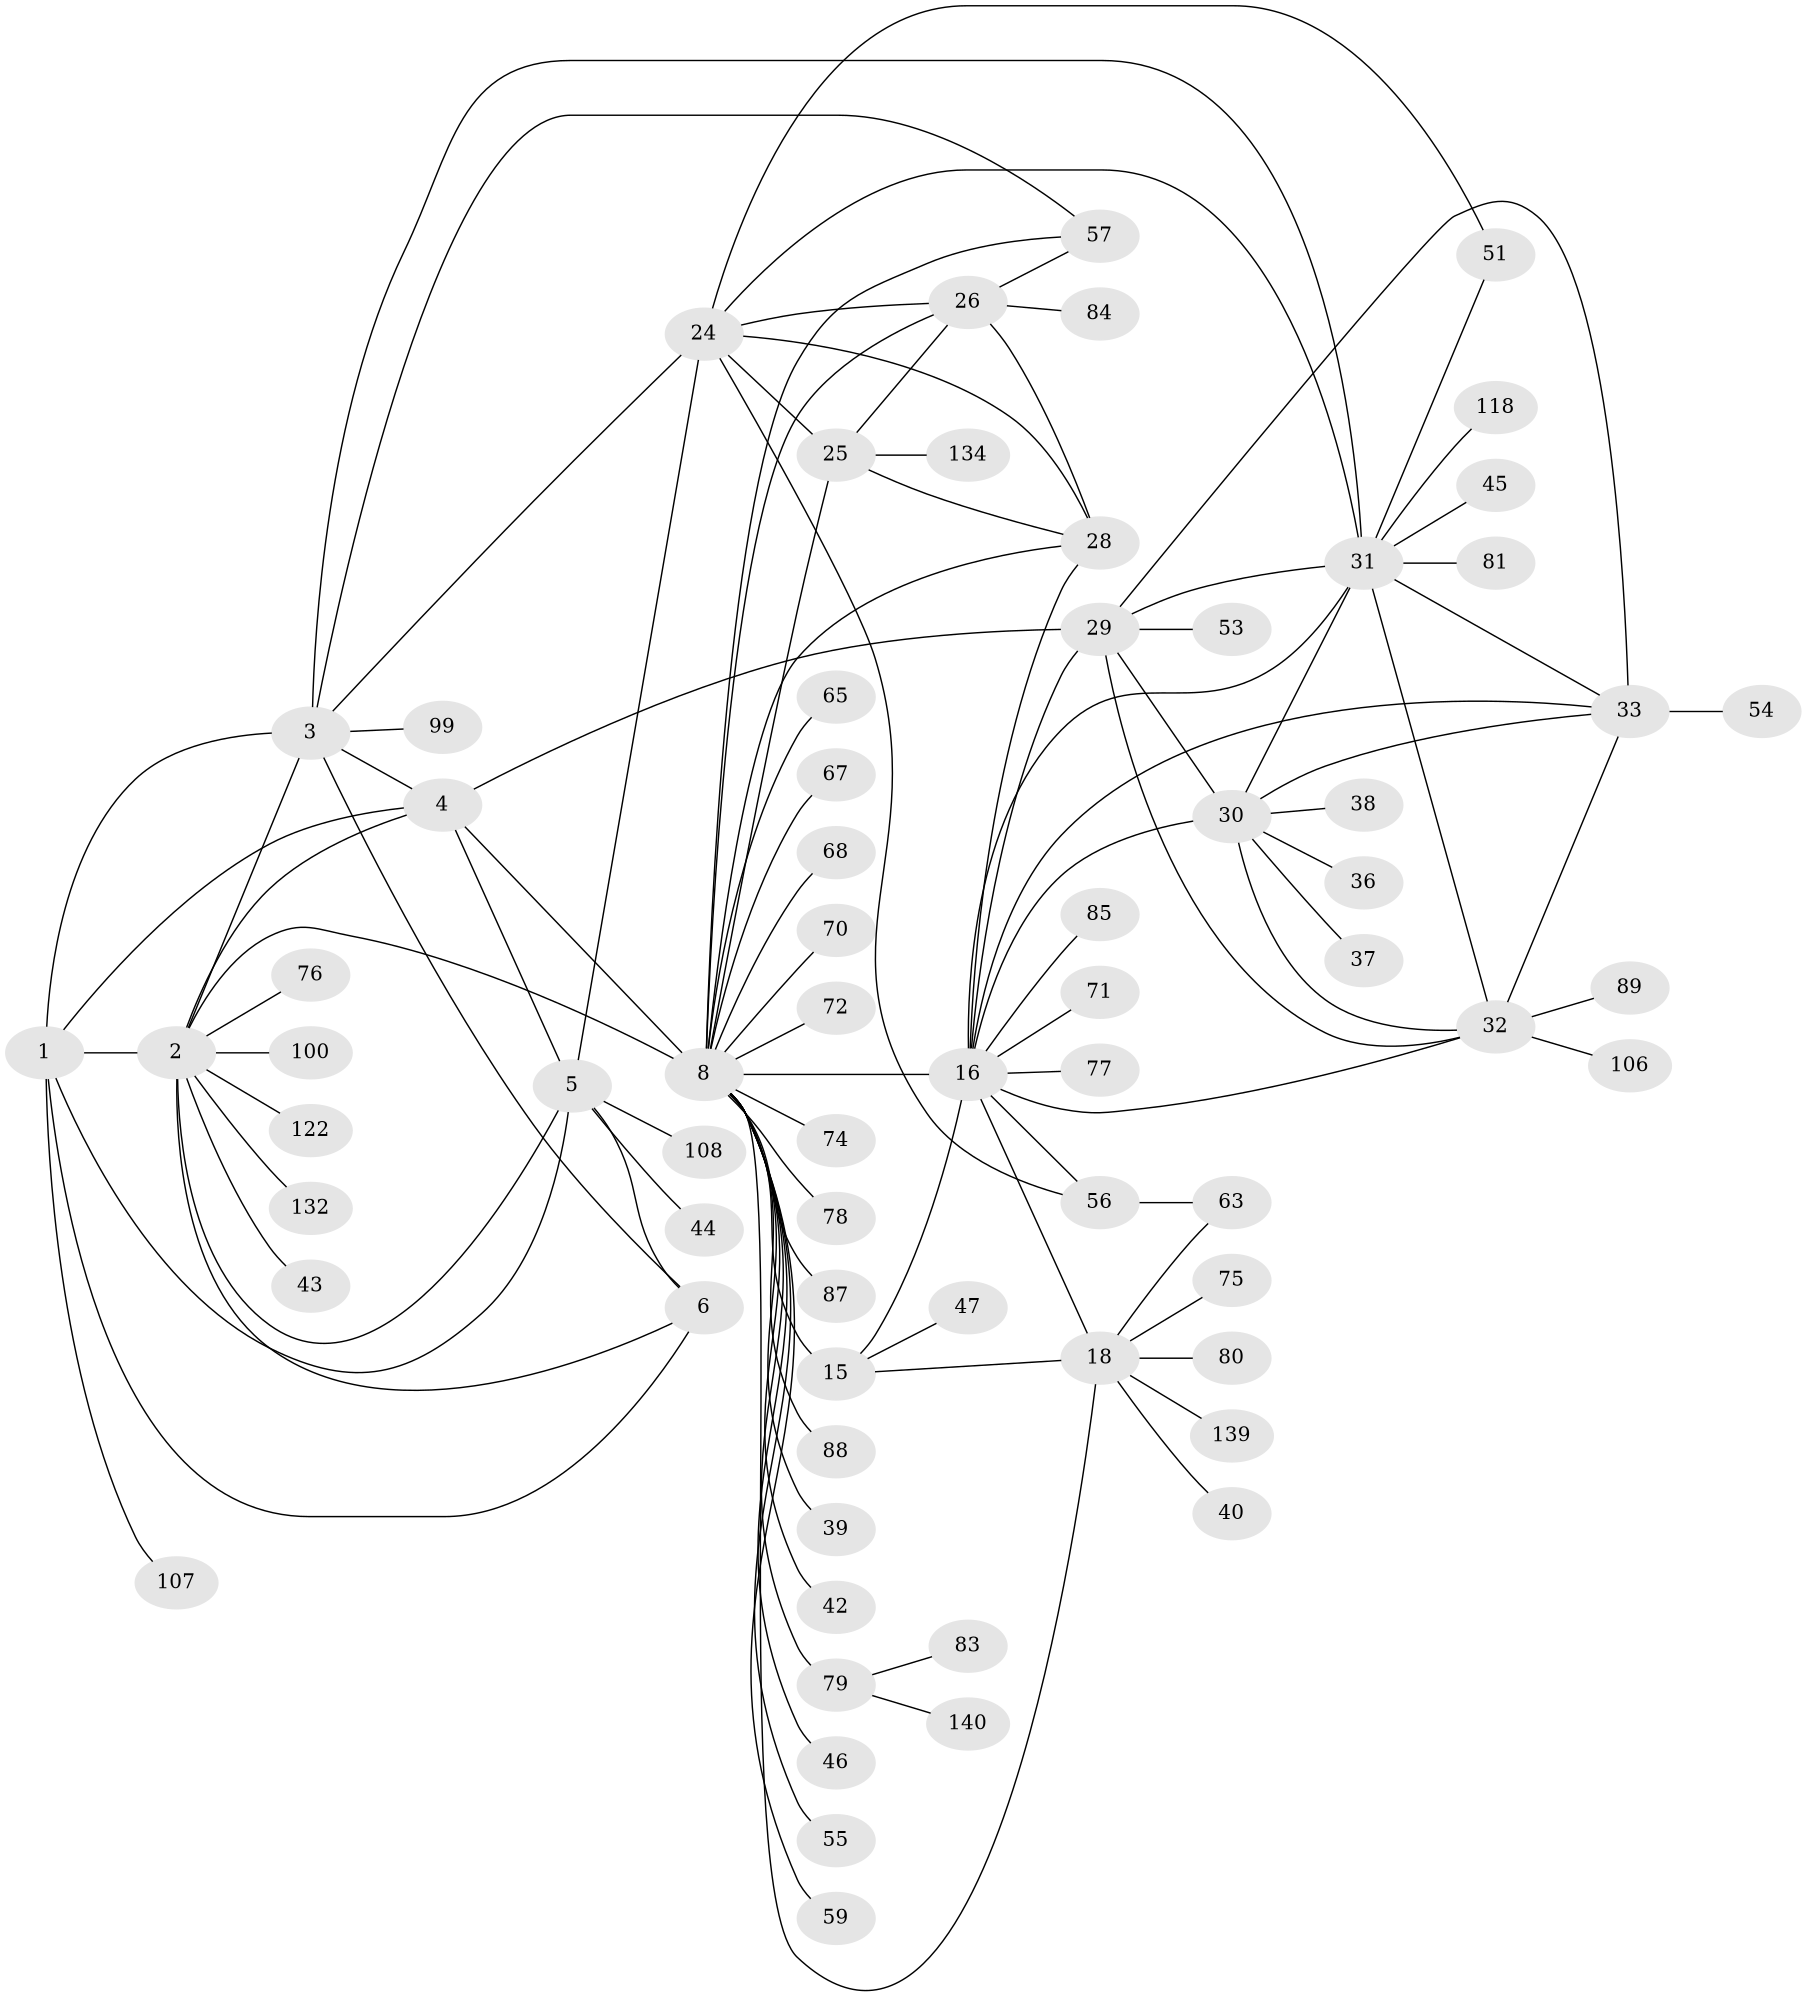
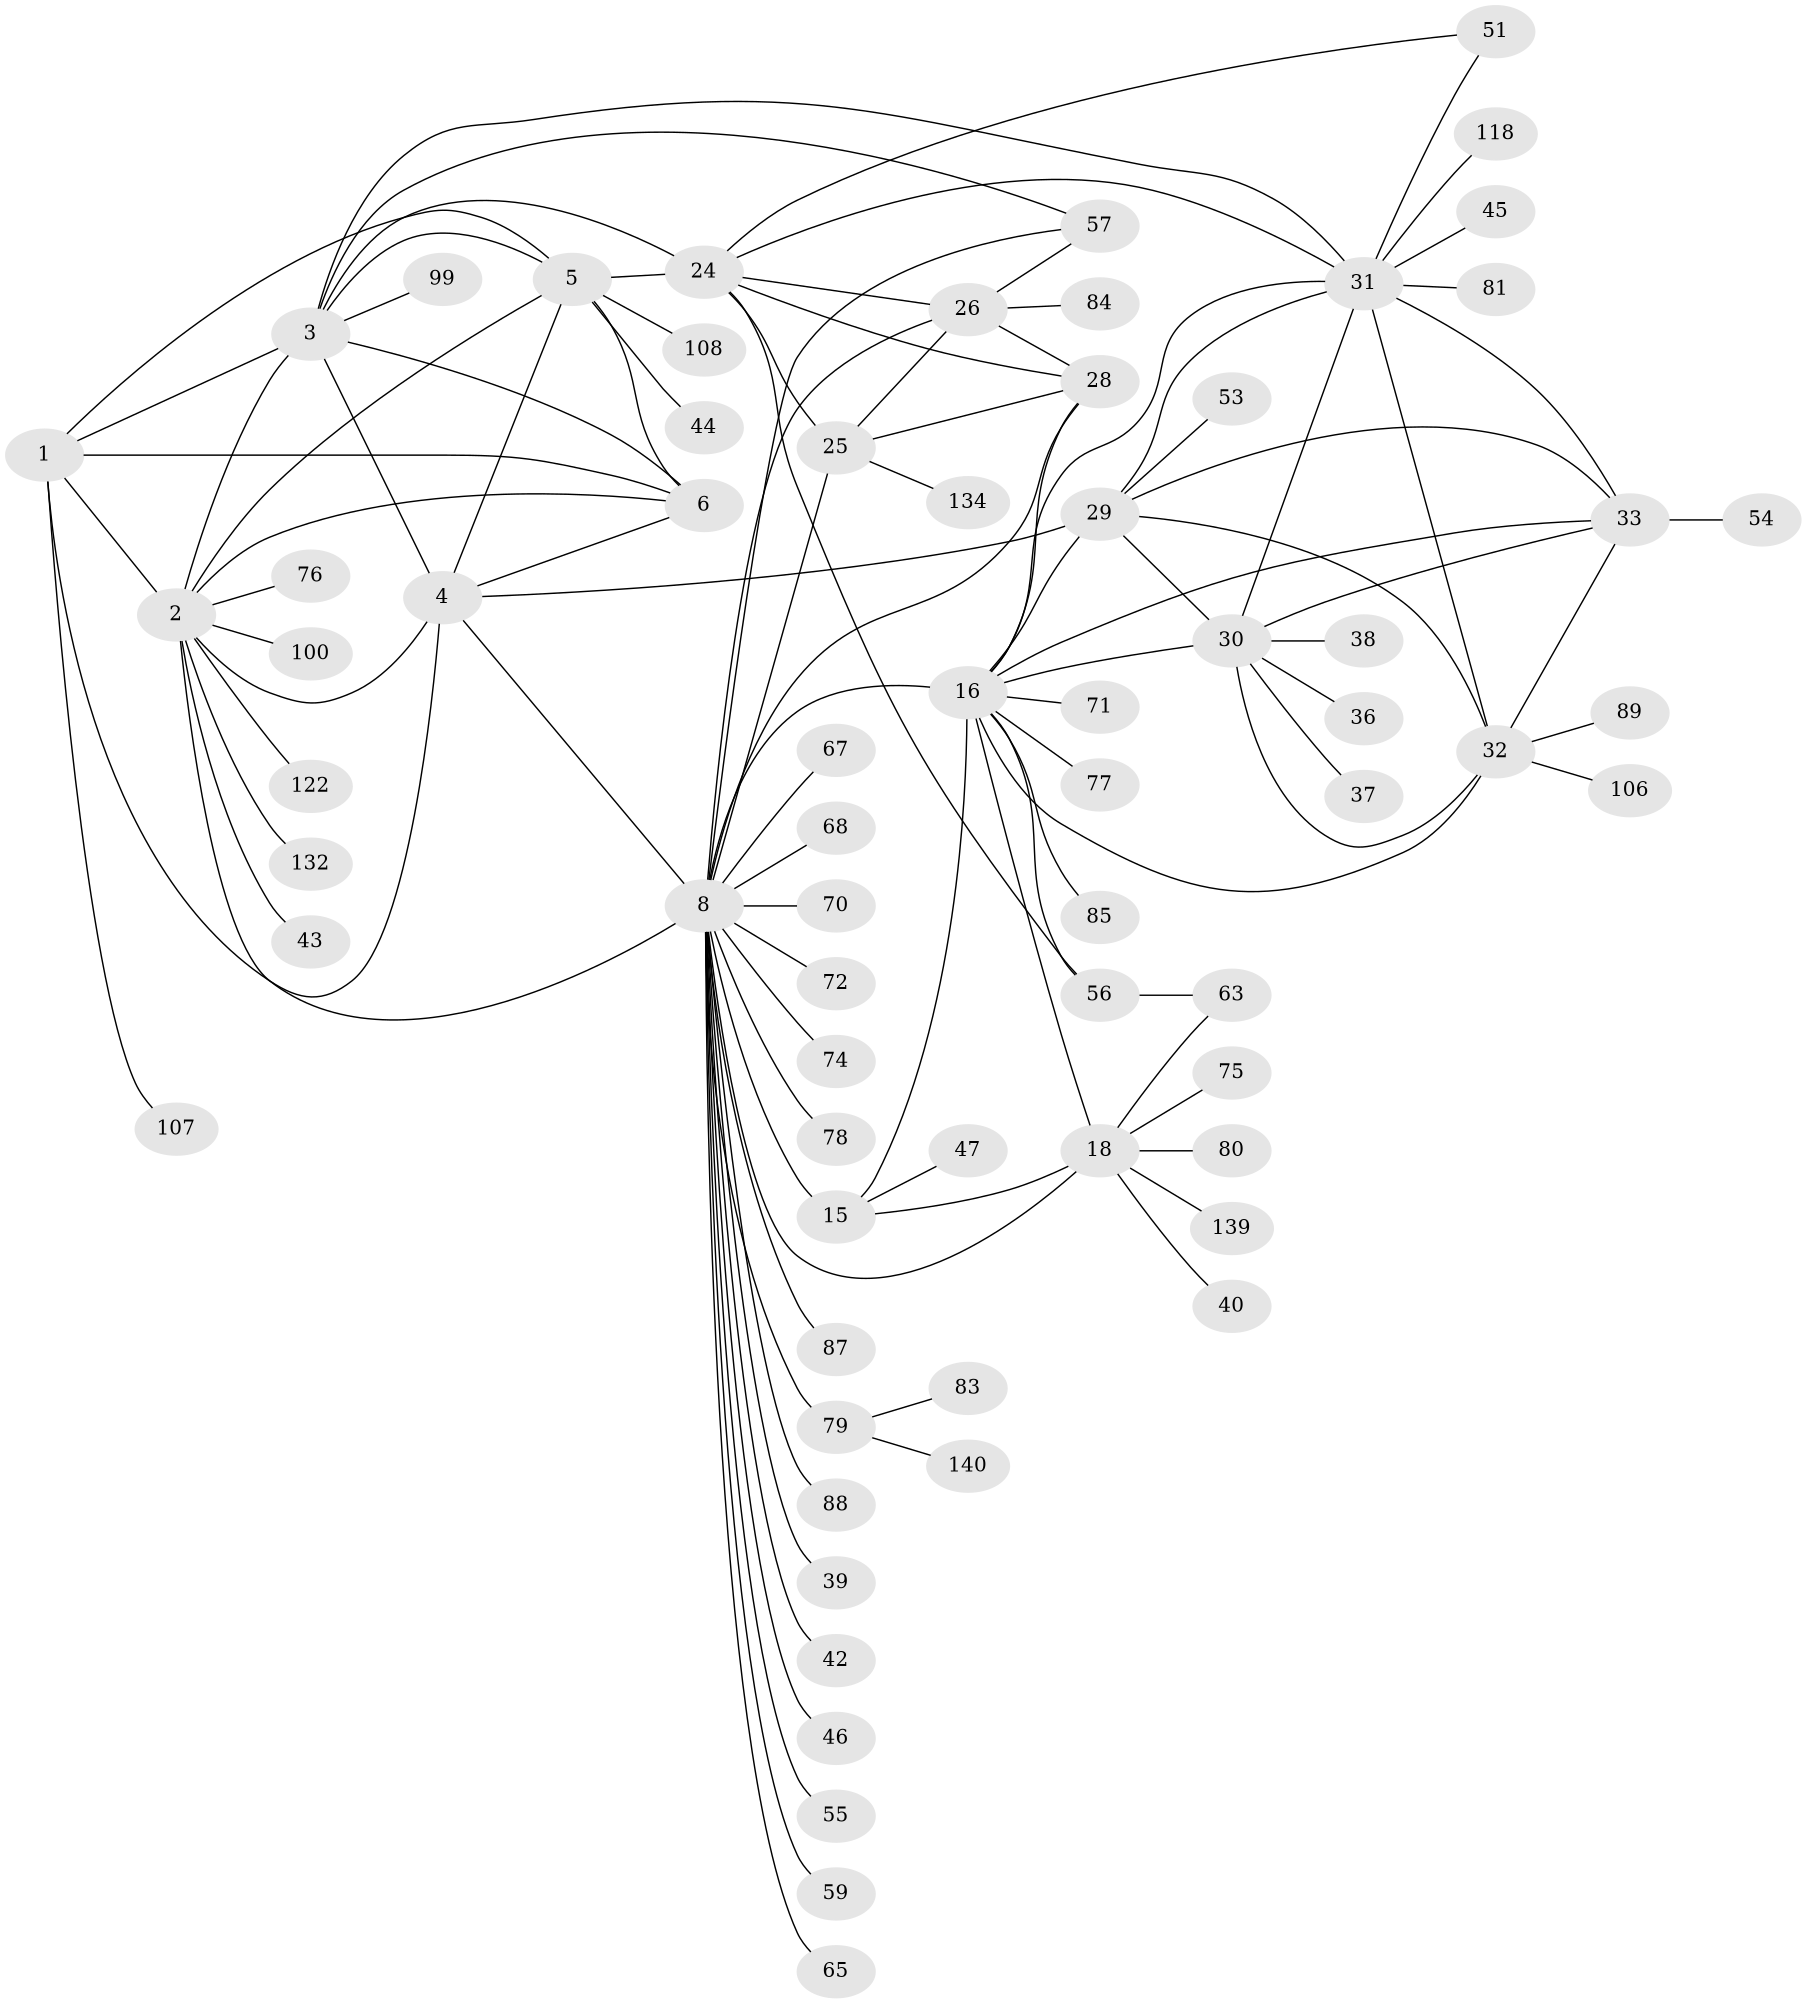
  graph {
    rankdir=LR
    node [color=gray90 style=filled]
    1
    2
    3 [super="+7+50"]
    4
    5
    6 [super="+113"]
    107
    8 [super="+17+98+9+10"]
    43
    76
    100
    122
    132
    24 [super="+125+27"]
    31
    57 [super="+123"]
    99
    29 [super="+86+94+124+131"]
    44
    108
    15
    16 [super="+19+109+41+66"]
    18
    25
    26 [super="+49+110+48"]
    28
    39
    42 [super="+101+129"]
    46
    55
    59
    65
    67
    68
    70
    72
    74
    78 [super="+133"]
    79
    87
    88
    56
    51
    32
    33 [super="+104"]
    45
    81
    118
    30 [super="+52+34"]
    53 [super="+137"]
    47 [super="+64"]
    71
    77
    85
    40
    63 [super="+135"]
    75
    80
    139
    134
    84
    83
    140
    36 [super="+61"]
    37
    38
    89
    106
    54
    1 -- 2
    1 -- 3 [weight=2]
    1 -- 4
    1 -- 5
    1 -- 6
    1 -- 107
    2 -- 3 [weight=2]
    2 -- 4
    2 -- 5
    2 -- 6
    2 -- 8
    2 -- 43
    2 -- 76
    2 -- 100
    2 -- 122
    2 -- 132
    3 -- 4 [weight=2]
+   3 -- 5 [weight=2]
    3 -- 6 [weight=2]
    3 -- 24
    3 -- 31
    3 -- 57
    3 -- 99
    4 -- 5
+   4 -- 6
    4 -- 8
    4 -- 29
    5 -- 6
    5 -- 24
    5 -- 44
    5 -- 108
    8 -- 57
    8 -- 15 [weight=2]
    8 -- 16 [weight=8]
    8 -- 18 [weight=2]
    8 -- 25 [weight=2]
    8 -- 26 [weight=2]
    8 -- 28 [weight=2]
    8 -- 39
    8 -- 42
    8 -- 46
    8 -- 55
    8 -- 59
    8 -- 65 [weight=2]
    8 -- 67
    8 -- 68
    8 -- 70
    8 -- 72
    8 -- 74
    8 -- 78
    8 -- 79
    8 -- 87
    8 -- 88
    24 -- 31
    24 -- 25 [weight=2]
    24 -- 26 [weight=2]
    24 -- 28 [weight=2]
    24 -- 56
    24 -- 51
    31 -- 51
    31 -- 32
    31 -- 33
    31 -- 45
    31 -- 81
    31 -- 118
    29 -- 31
    29 -- 32
    29 -- 33
    29 -- 30 [weight=2]
    29 -- 53
    15 -- 16 [weight=3]
    15 -- 18
    15 -- 47
    16 -- 31
    16 -- 29
    16 -- 18 [weight=3]
    16 -- 28 [weight=2]
    16 -- 56 [weight=2]
    16 -- 32
    16 -- 33
    16 -- 30 [weight=2]
    16 -- 71
    16 -- 77
    16 -- 85
    18 -- 40
    18 -- 63
    18 -- 75
    18 -- 80
    18 -- 139
    25 -- 26
    25 -- 28
    25 -- 134
    26 -- 57
    26 -- 28
    26 -- 84
    79 -- 83
    79 -- 140
    56 -- 63
    32 -- 33
    32 -- 89
    32 -- 106
    33 -- 54
    30 -- 31 [weight=2]
    30 -- 32 [weight=2]
    30 -- 33 [weight=2]
    30 -- 36
    30 -- 37
    30 -- 38
  }
